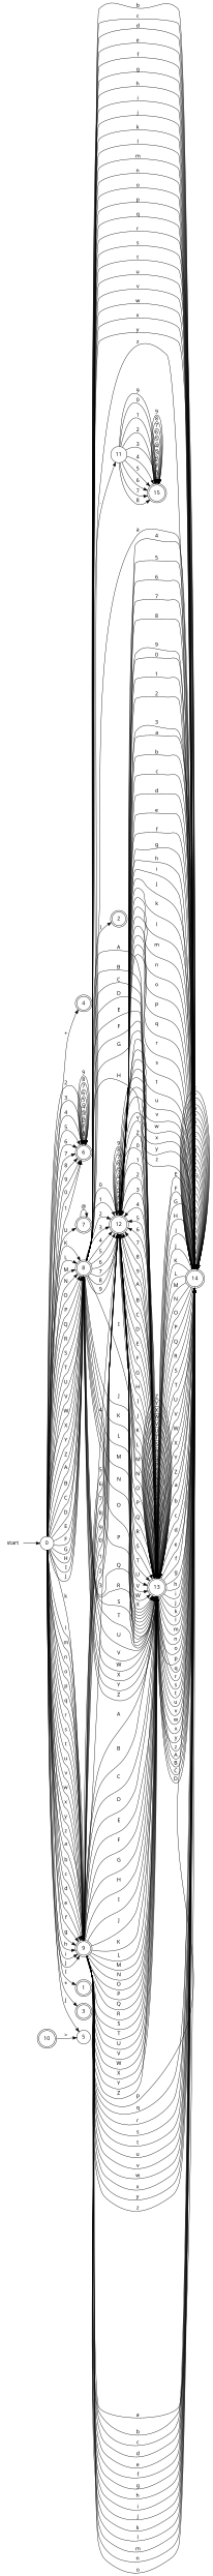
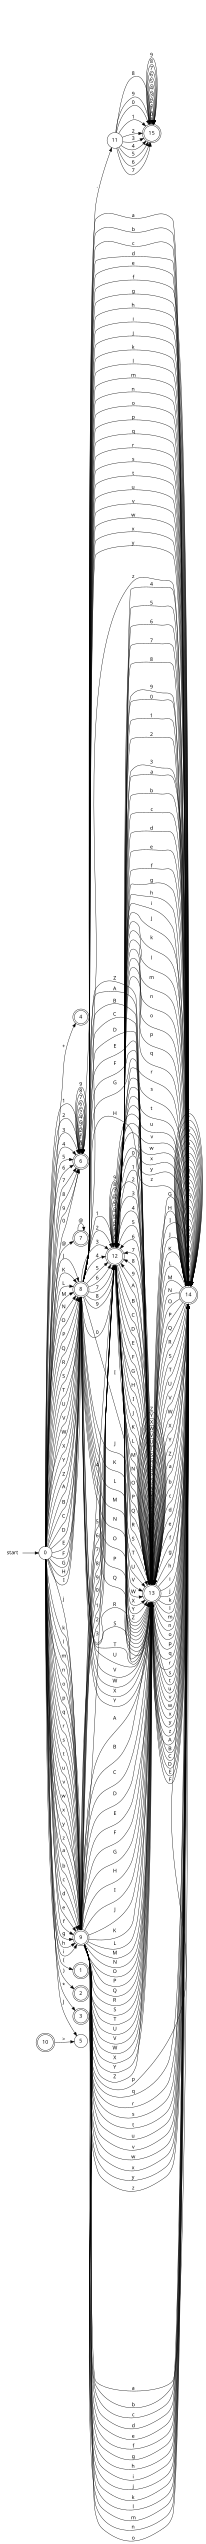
  digraph {
    fontname="Noto Sans"
    rankdir=LR
    node [fontname="Noto Sans" shape=doublecircle]
    edge [fontname="Noto Sans"]
    6
    11 [shape=circle]
    15
    7
    8
    12
    13
    14
    9
    5 [shape=circle]
    10
    start [shape=plaintext]
    0 [shape=circle]
    1
    2
    3
    4
    6 -> 6 [label=0]
    6 -> 6 [label=1]
    6 -> 6 [label=2]
    6 -> 6 [label=3]
    6 -> 6 [label=4]
    6 -> 6 [label=5]
    6 -> 6 [label=6]
    6 -> 6 [label=7]
    6 -> 6 [label=8]
    6 -> 6 [label=9]
-   8 -> 11 [label="."]
+   6 -> 11 [label="."]
    11 -> 15 [label=0]
    11 -> 15 [label=1]
    11 -> 15 [label=2]
    11 -> 15 [label=3]
    11 -> 15 [label=4]
    11 -> 15 [label=5]
    11 -> 15 [label=6]
    11 -> 15 [label=7]
    11 -> 15 [label=8]
    11 -> 15 [label=9]
    15 -> 15 [label=0]
    15 -> 15 [label=1]
    15 -> 15 [label=2]
    15 -> 15 [label=3]
    15 -> 15 [label=4]
    15 -> 15 [label=5]
    15 -> 15 [label=6]
    15 -> 15 [label=7]
    15 -> 15 [label=8]
    15 -> 15 [label=9]
    7 -> 7 [label="@"]
    8 -> 12 [label=0]
    8 -> 12 [label=1]
    8 -> 12 [label=2]
    8 -> 12 [label=3]
    8 -> 12 [label=4]
    8 -> 12 [label=5]
    8 -> 12 [label=6]
    8 -> 12 [label=7]
    8 -> 12 [label=8]
    8 -> 12 [label=9]
    8 -> 13 [label=A]
    8 -> 13 [label=B]
    8 -> 13 [label=C]
    8 -> 13 [label=D]
    8 -> 13 [label=E]
    8 -> 13 [label=F]
    8 -> 13 [label=G]
    8 -> 13 [label=H]
    8 -> 13 [label=I]
    8 -> 13 [label=J]
    8 -> 13 [label=K]
    8 -> 13 [label=L]
    8 -> 13 [label=M]
    8 -> 13 [label=N]
    8 -> 13 [label=O]
    8 -> 13 [label=P]
    8 -> 13 [label=Q]
    8 -> 13 [label=R]
    8 -> 13 [label=S]
    8 -> 13 [label=T]
    8 -> 13 [label=U]
    8 -> 13 [label=V]
    8 -> 13 [label=W]
    8 -> 13 [label=X]
    8 -> 13 [label=Y]
    8 -> 13 [label=Z]
    8 -> 14 [label=a]
    8 -> 14 [label=b]
    8 -> 14 [label=c]
    8 -> 14 [label=d]
    8 -> 14 [label=e]
    8 -> 14 [label=f]
    8 -> 14 [label=g]
    8 -> 14 [label=h]
    8 -> 14 [label=i]
    8 -> 14 [label=j]
    8 -> 14 [label=k]
    8 -> 14 [label=l]
    8 -> 14 [label=m]
    8 -> 14 [label=n]
    8 -> 14 [label=o]
    8 -> 14 [label=p]
    8 -> 14 [label=q]
    8 -> 14 [label=r]
    8 -> 14 [label=s]
    8 -> 14 [label=t]
    8 -> 14 [label=u]
    8 -> 14 [label=v]
    8 -> 14 [label=w]
    8 -> 14 [label=x]
    8 -> 14 [label=y]
    8 -> 14 [label=z]
    12 -> 12 [label=0]
    12 -> 12 [label=1]
    12 -> 12 [label=2]
    12 -> 12 [label=3]
    12 -> 12 [label=4]
    12 -> 12 [label=5]
    12 -> 12 [label=6]
    12 -> 12 [label=7]
    12 -> 12 [label=8]
    12 -> 12 [label=9]
    12 -> 13 [label=A]
    12 -> 13 [label=B]
    12 -> 13 [label=C]
    12 -> 13 [label=D]
    12 -> 13 [label=E]
    12 -> 13 [label=F]
    12 -> 13 [label=G]
    12 -> 13 [label=H]
    12 -> 13 [label=I]
    12 -> 13 [label=J]
    12 -> 13 [label=K]
    12 -> 13 [label=L]
    12 -> 13 [label=M]
    12 -> 13 [label=N]
    12 -> 13 [label=O]
    12 -> 13 [label=P]
    12 -> 13 [label=Q]
    12 -> 13 [label=R]
    12 -> 13 [label=S]
    12 -> 13 [label=T]
    12 -> 13 [label=U]
    12 -> 13 [label=V]
    12 -> 13 [label=W]
    12 -> 13 [label=X]
    12 -> 13 [label=Y]
    12 -> 13 [label=Z]
    12 -> 14 [label=a]
    12 -> 14 [label=b]
    12 -> 14 [label=c]
    12 -> 14 [label=d]
    12 -> 14 [label=e]
    12 -> 14 [label=f]
    12 -> 14 [label=g]
    12 -> 14 [label=h]
    12 -> 14 [label=i]
    12 -> 14 [label=j]
    12 -> 14 [label=k]
    12 -> 14 [label=l]
    12 -> 14 [label=m]
    12 -> 14 [label=n]
    12 -> 14 [label=o]
    12 -> 14 [label=p]
    12 -> 14 [label=q]
    12 -> 14 [label=r]
    12 -> 14 [label=s]
    12 -> 14 [label=t]
    12 -> 14 [label=u]
    12 -> 14 [label=v]
    12 -> 14 [label=w]
    12 -> 14 [label=x]
    12 -> 14 [label=y]
    12 -> 14 [label=z]
    13 -> 12 [label=0]
    13 -> 12 [label=1]
    13 -> 12 [label=2]
    13 -> 12 [label=3]
    13 -> 12 [label=4]
    13 -> 12 [label=5]
    13 -> 12 [label=6]
    13 -> 12 [label=7]
    13 -> 12 [label=8]
    13 -> 12 [label=9]
    13 -> 13 [label=A]
    13 -> 13 [label=B]
    13 -> 13 [label=C]
    13 -> 13 [label=D]
    13 -> 13 [label=E]
    13 -> 13 [label=F]
    13 -> 13 [label=G]
    13 -> 13 [label=H]
    13 -> 13 [label=I]
    13 -> 13 [label=J]
    13 -> 13 [label=K]
    13 -> 13 [label=L]
    13 -> 13 [label=M]
    13 -> 13 [label=N]
    13 -> 13 [label=O]
    13 -> 13 [label=P]
    13 -> 13 [label=Q]
    13 -> 13 [label=R]
    13 -> 13 [label=S]
    13 -> 13 [label=T]
    13 -> 13 [label=U]
    13 -> 13 [label=V]
    13 -> 13 [label=W]
    13 -> 13 [label=X]
    13 -> 13 [label=Y]
    13 -> 13 [label=Z]
    13 -> 14 [label=a]
    13 -> 14 [label=b]
    13 -> 14 [label=c]
    13 -> 14 [label=d]
    13 -> 14 [label=e]
    13 -> 14 [label=f]
    13 -> 14 [label=g]
    13 -> 14 [label=h]
    13 -> 14 [label=i]
    13 -> 14 [label=j]
    13 -> 14 [label=k]
    13 -> 14 [label=l]
    13 -> 14 [label=m]
    13 -> 14 [label=n]
    13 -> 14 [label=o]
    13 -> 14 [label=p]
    13 -> 14 [label=q]
    13 -> 14 [label=r]
    13 -> 14 [label=s]
    13 -> 14 [label=t]
    13 -> 14 [label=u]
    13 -> 14 [label=v]
    13 -> 14 [label=w]
    13 -> 14 [label=x]
    13 -> 14 [label=y]
    13 -> 14 [label=z]
    14 -> 12 [label=0]
    14 -> 12 [label=1]
    14 -> 12 [label=2]
    14 -> 12 [label=3]
    14 -> 12 [label=4]
    14 -> 12 [label=5]
    14 -> 12 [label=6]
    14 -> 12 [label=7]
    14 -> 12 [label=8]
    14 -> 12 [label=9]
    14 -> 13 [label=A]
    14 -> 13 [label=B]
    14 -> 13 [label=C]
    14 -> 13 [label=D]
    14 -> 13 [label=E]
    14 -> 13 [label=F]
    14 -> 13 [label=G]
    14 -> 13 [label=H]
    14 -> 13 [label=I]
    14 -> 13 [label=J]
    14 -> 13 [label=K]
    14 -> 13 [label=L]
    14 -> 13 [label=M]
    14 -> 13 [label=N]
    14 -> 13 [label=O]
    14 -> 13 [label=P]
    14 -> 13 [label=Q]
    14 -> 13 [label=R]
    14 -> 13 [label=S]
    14 -> 13 [label=T]
    14 -> 13 [label=U]
    14 -> 13 [label=V]
    14 -> 13 [label=W]
    14 -> 13 [label=X]
    14 -> 13 [label=Y]
    14 -> 13 [label=Z]
    14 -> 14 [label=a]
    14 -> 14 [label=b]
    14 -> 14 [label=c]
    14 -> 14 [label=d]
    14 -> 14 [label=e]
    14 -> 14 [label=f]
    14 -> 14 [label=g]
    14 -> 14 [label=h]
    14 -> 14 [label=i]
    14 -> 14 [label=j]
    14 -> 14 [label=k]
    14 -> 14 [label=l]
    14 -> 14 [label=m]
    14 -> 14 [label=n]
    14 -> 14 [label=o]
    14 -> 14 [label=p]
    14 -> 14 [label=q]
    14 -> 14 [label=r]
    14 -> 14 [label=s]
    14 -> 14 [label=t]
    14 -> 14 [label=u]
    14 -> 14 [label=v]
    14 -> 14 [label=w]
    14 -> 14 [label=x]
    14 -> 14 [label=y]
    14 -> 14 [label=z]
    9 -> 12 [label=0]
    9 -> 12 [label=1]
    9 -> 12 [label=2]
    9 -> 12 [label=3]
    9 -> 12 [label=4]
    9 -> 12 [label=5]
    9 -> 12 [label=6]
    9 -> 12 [label=7]
    9 -> 12 [label=8]
    9 -> 12 [label=9]
    9 -> 13 [label=A]
    9 -> 13 [label=B]
    9 -> 13 [label=C]
    9 -> 13 [label=D]
    9 -> 13 [label=E]
    9 -> 13 [label=F]
    9 -> 13 [label=G]
    9 -> 13 [label=H]
    9 -> 13 [label=I]
    9 -> 13 [label=J]
    9 -> 13 [label=K]
    9 -> 13 [label=L]
    9 -> 13 [label=M]
    9 -> 13 [label=N]
    9 -> 13 [label=O]
    9 -> 13 [label=P]
    9 -> 13 [label=Q]
    9 -> 13 [label=R]
    9 -> 13 [label=S]
    9 -> 13 [label=T]
    9 -> 13 [label=U]
    9 -> 13 [label=V]
    9 -> 13 [label=W]
    9 -> 13 [label=X]
    9 -> 13 [label=Y]
    9 -> 13 [label=Z]
    9 -> 14 [label=a]
    9 -> 14 [label=b]
    9 -> 14 [label=c]
    9 -> 14 [label=d]
    9 -> 14 [label=e]
    9 -> 14 [label=f]
    9 -> 14 [label=g]
    9 -> 14 [label=h]
    9 -> 14 [label=i]
    9 -> 14 [label=j]
    9 -> 14 [label=k]
    9 -> 14 [label=l]
    9 -> 14 [label=m]
    9 -> 14 [label=n]
    9 -> 14 [label=o]
    9 -> 14 [label=p]
    9 -> 14 [label=q]
    9 -> 14 [label=r]
    9 -> 14 [label=s]
    9 -> 14 [label=t]
    9 -> 14 [label=u]
    9 -> 14 [label=v]
    9 -> 14 [label=w]
    9 -> 14 [label=x]
    9 -> 14 [label=y]
    9 -> 14 [label=z]
    10 -> 5 [label=">"]
    start -> 0
    0 -> 6 [label=0]
    0 -> 6 [label=1]
    0 -> 6 [label=2]
    0 -> 6 [label=3]
    0 -> 6 [label=4]
    0 -> 6 [label=5]
    0 -> 6 [label=6]
    0 -> 6 [label=7]
    0 -> 6 [label=8]
    0 -> 6 [label=9]
-   0 -> 7 [label=U]
+   0 -> 7 [label="@"]
    0 -> 8 [label=A]
    0 -> 8 [label=B]
    0 -> 8 [label=C]
    0 -> 8 [label=D]
    0 -> 8 [label=E]
    0 -> 8 [label=F]
    0 -> 8 [label=G]
    0 -> 8 [label=H]
    0 -> 8 [label=I]
    0 -> 8 [label=J]
    0 -> 8 [label=K]
    0 -> 8 [label=L]
    0 -> 8 [label=M]
    0 -> 8 [label=N]
    0 -> 8 [label=O]
    0 -> 8 [label=P]
    0 -> 8 [label=Q]
    0 -> 8 [label=R]
    0 -> 8 [label=S]
    0 -> 8 [label=T]
    0 -> 8 [label=U]
    0 -> 8 [label=V]
    0 -> 8 [label=W]
    0 -> 8 [label=X]
    0 -> 8 [label=Y]
    0 -> 8 [label=Z]
    0 -> 9 [label=a]
    0 -> 9 [label=b]
    0 -> 9 [label=c]
    0 -> 9 [label=d]
    0 -> 9 [label=e]
    0 -> 9 [label=f]
    0 -> 9 [label=g]
    0 -> 9 [label=h]
    0 -> 9 [label=i]
    0 -> 9 [label=j]
    0 -> 9 [label=k]
    0 -> 9 [label=l]
    0 -> 9 [label=m]
    0 -> 9 [label=n]
    0 -> 9 [label=o]
    0 -> 9 [label=p]
    0 -> 9 [label=q]
    0 -> 9 [label=r]
    0 -> 9 [label=s]
    0 -> 9 [label=t]
    0 -> 9 [label=u]
    0 -> 9 [label=v]
    0 -> 9 [label=w]
    0 -> 9 [label=x]
    0 -> 9 [label=y]
    0 -> 9 [label=z]
    0 -> 5 [label=J]
    0 -> 1 [label="("]
-   8 -> 2 [label=")"]
+   0 -> 2 [label=")"]
    0 -> 3 [label="*"]
    0 -> 4 [label="+"]
  }
